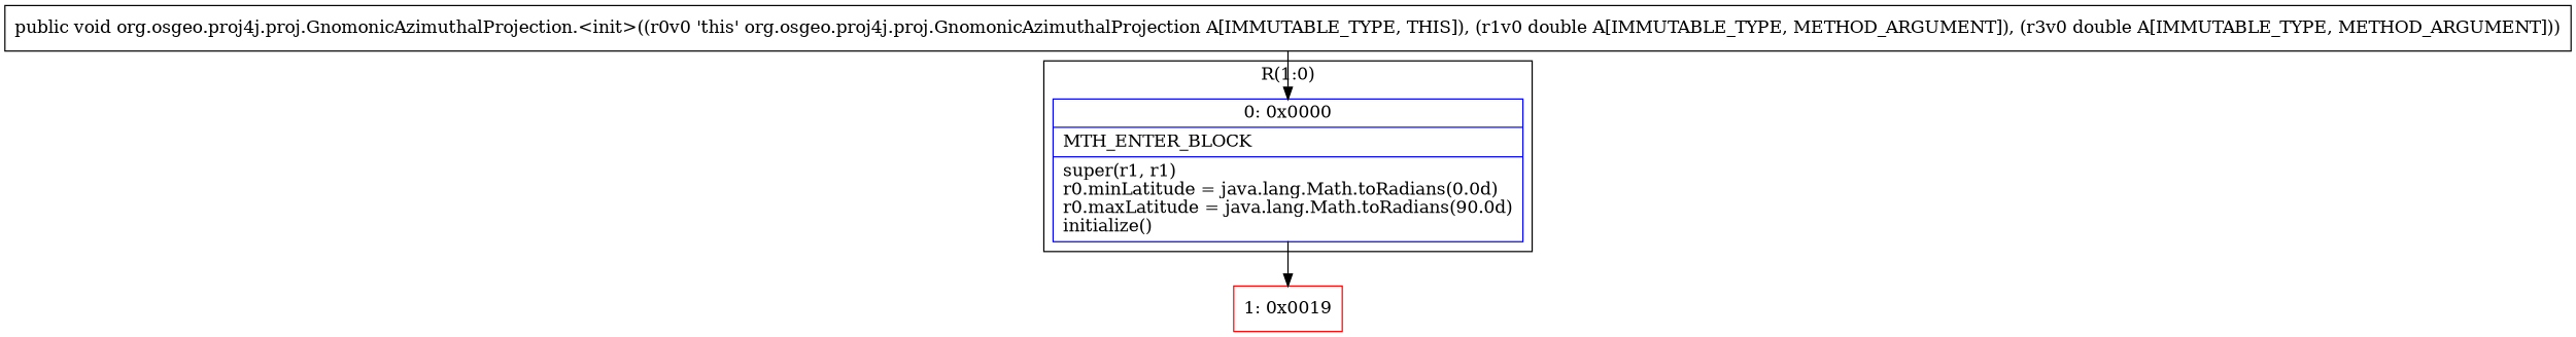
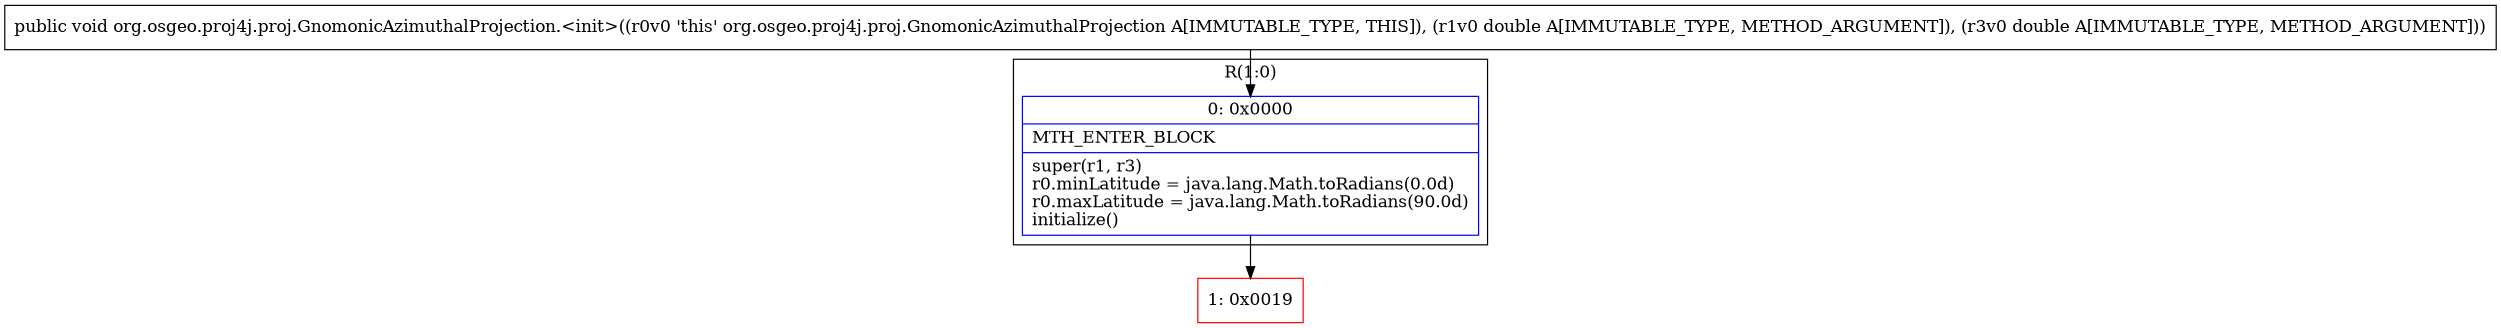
  digraph {
    node [shape=record]
-   n1 [color=blue label="{0\:\ 0x0000|MTH_ENTER_BLOCK\l|super(r1, r1)\lr0.minLatitude = java.lang.Math.toRadians(0.0d)\lr0.maxLatitude = java.lang.Math.toRadians(90.0d)\linitialize()\l}"]
+   n1 [color=blue label="{0\:\ 0x0000|MTH_ENTER_BLOCK\l|super(r1, r3)\lr0.minLatitude = java.lang.Math.toRadians(0.0d)\lr0.maxLatitude = java.lang.Math.toRadians(90.0d)\linitialize()\l}"]
    n2 [color=red label="{1\:\ 0x0019}"]
    n3 [label="{public void org.osgeo.proj4j.proj.GnomonicAzimuthalProjection.\<init\>((r0v0 'this' org.osgeo.proj4j.proj.GnomonicAzimuthalProjection A[IMMUTABLE_TYPE, THIS]), (r1v0 double A[IMMUTABLE_TYPE, METHOD_ARGUMENT]), (r3v0 double A[IMMUTABLE_TYPE, METHOD_ARGUMENT])) }"]
    subgraph cluster_1 {
      label="R(1:0)"
      n1
    }
    n1 -> n2
    n3 -> n1
  }
